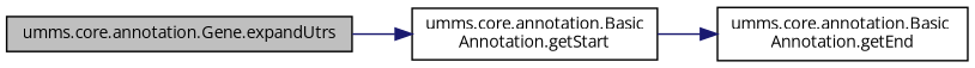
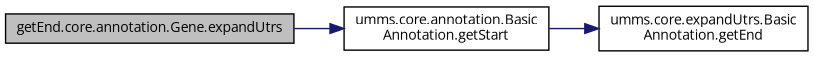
  digraph {
    fontname="Open Sans"
    rankdir=LR
    node [color=black fillcolor=white fontname="Open Sans" fontsize=10 shape=record style=filled]
    edge [color=midnightblue fontname="Open Sans" fontsize=10 labelfontname=Helvetica labelfontsize=10 style=solid]
-   n1 [fillcolor=grey75 fontcolor=black height=0.2 label="umms.core.annotation.Gene.expandUtrs" width=0.4]
+   n1 [fillcolor=grey75 fontcolor=black height=0.2 label="getEnd.core.annotation.Gene.expandUtrs" width=0.4]
    n2 [height=0.2 label="umms.core.annotation.Basic\lAnnotation.getStart" width=0.4]
-   n3 [height=0.2 label="umms.core.annotation.Basic\lAnnotation.getEnd" width=0.4]
+   n3 [height=0.2 label="umms.core.expandUtrs.Basic\lAnnotation.getEnd" width=0.4]
    n1 -> n2
    n2 -> n3
  }
